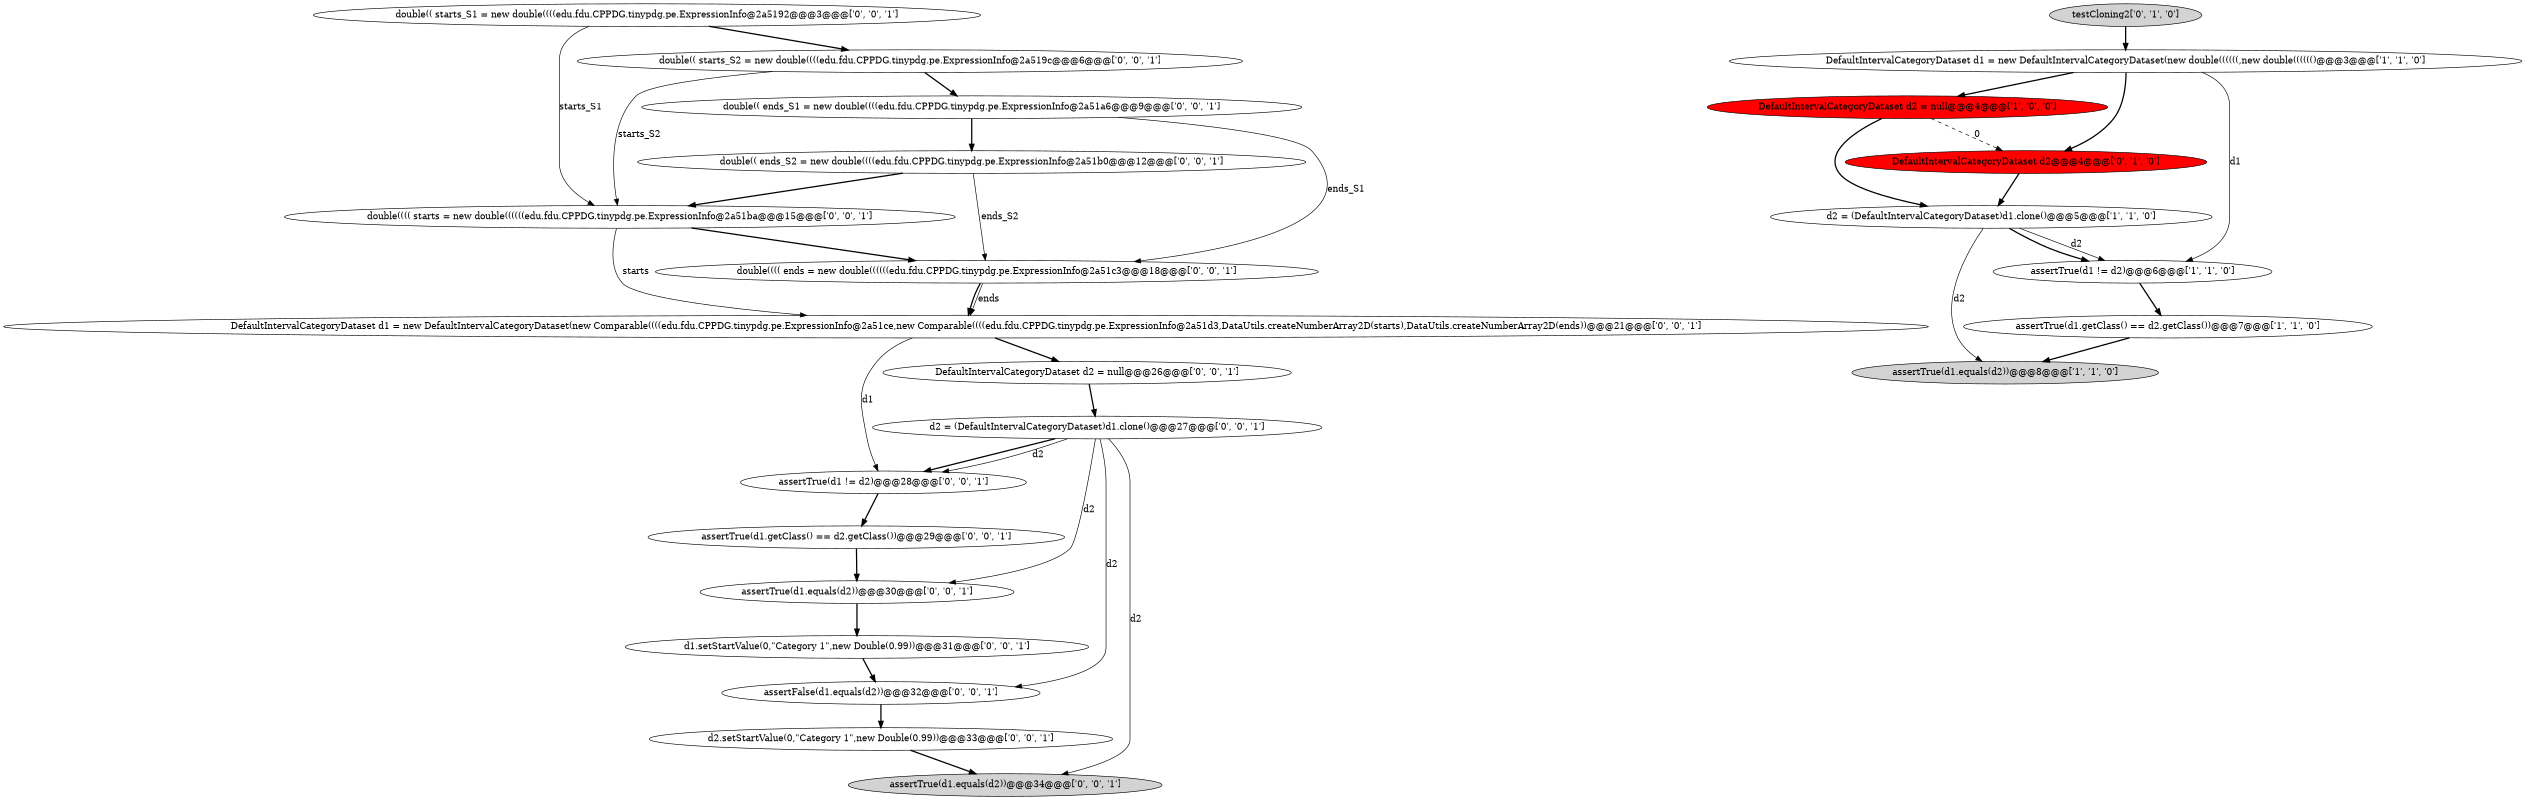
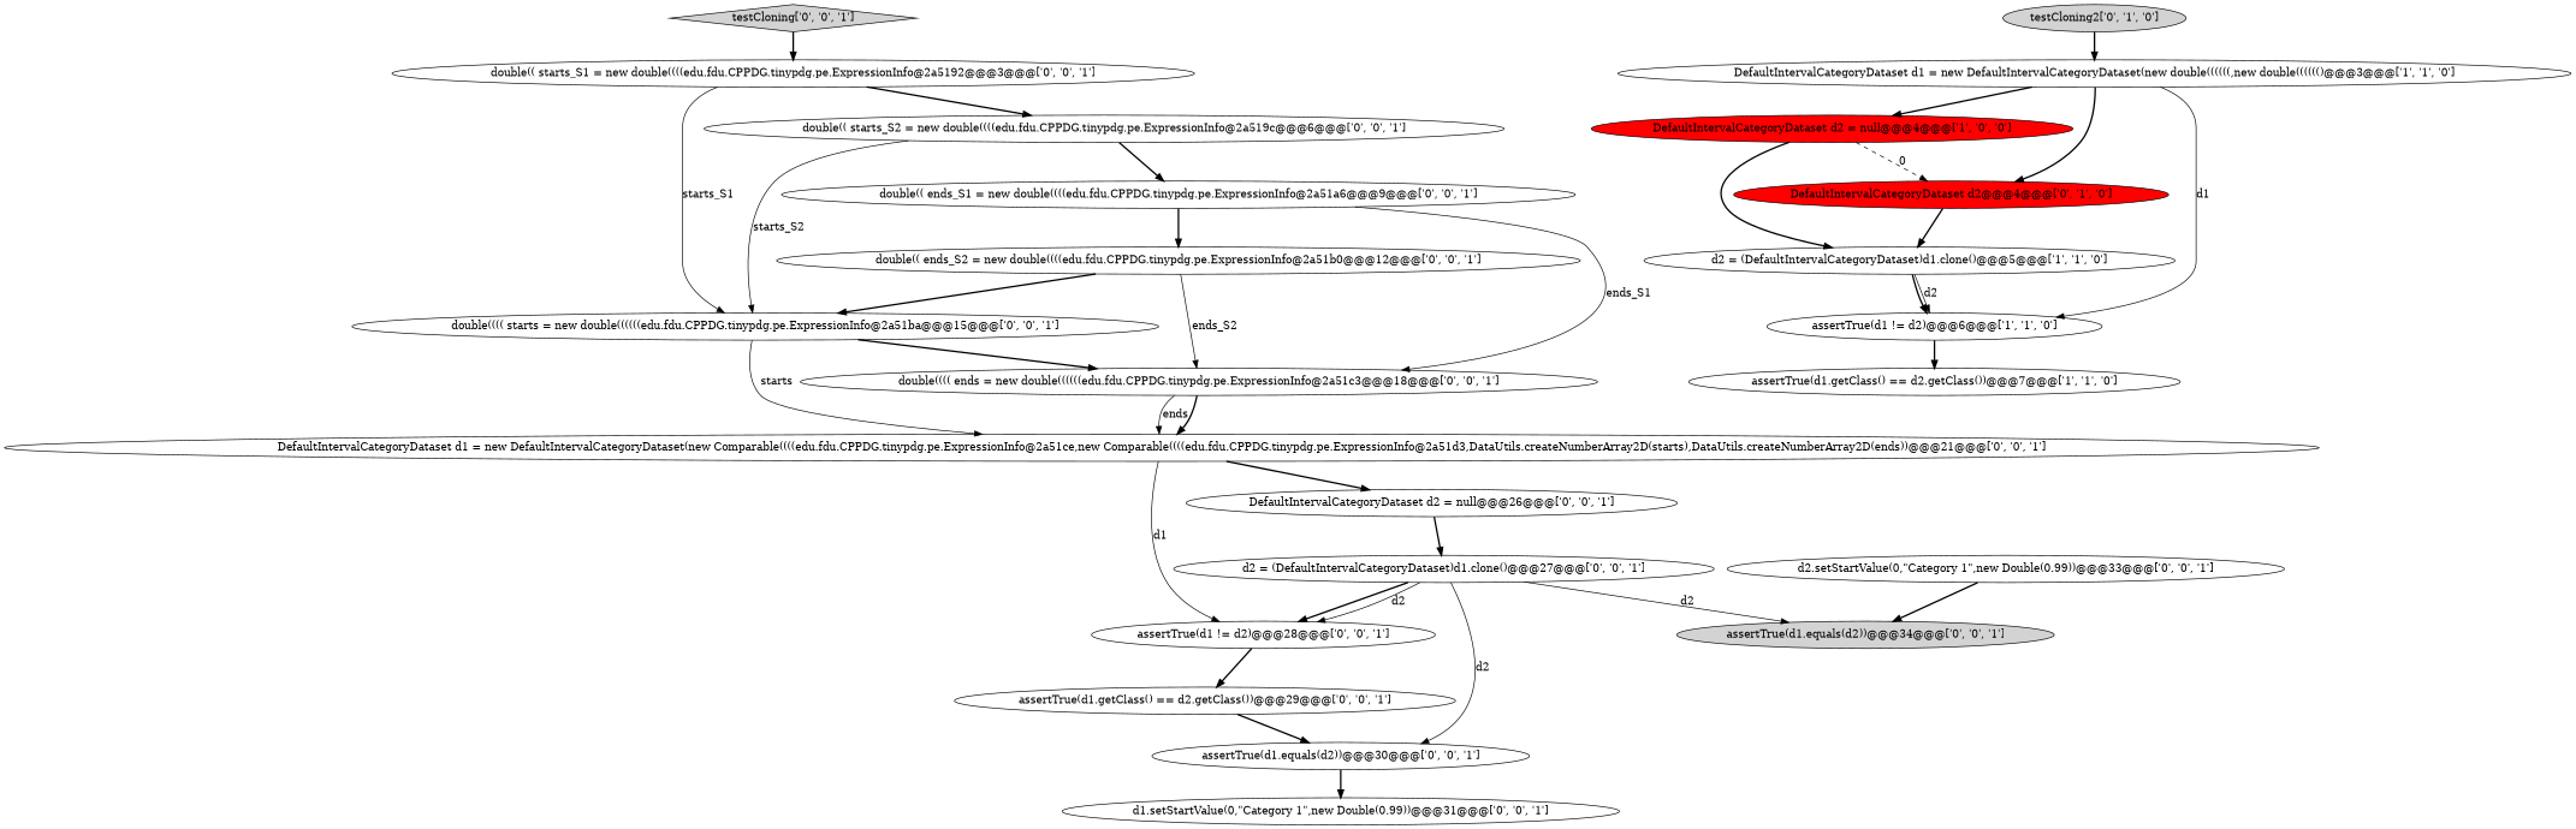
  digraph {
    node [fillcolor=white shape=ellipse style=filled]
    edge [style=bold]
    n1 [label="assertTrue(d1 != d2)@@@28@@@['0', '0', '1']"]
    n2 [label="assertTrue(d1.getClass() == d2.getClass())@@@29@@@['0', '0', '1']"]
    n3 [label="assertTrue(d1.equals(d2))@@@30@@@['0', '0', '1']"]
    n4 [label="DefaultIntervalCategoryDataset d2 = null@@@26@@@['0', '0', '1']"]
    n5 [label="d2 = (DefaultIntervalCategoryDataset)d1.clone()@@@27@@@['0', '0', '1']"]
-   n6 [label="assertFalse(d1.equals(d2))@@@32@@@['0', '0', '1']"]
    n7 [fillcolor=lightgray label="assertTrue(d1.equals(d2))@@@34@@@['0', '0', '1']"]
    n8 [label="DefaultIntervalCategoryDataset d1 = new DefaultIntervalCategoryDataset(new double((((((,new double(((((()@@@3@@@['1', '1', '0']"]
    n9 [fillcolor=red label="DefaultIntervalCategoryDataset d2 = null@@@4@@@['1', '0', '0']"]
    n10 [fillcolor=red label="DefaultIntervalCategoryDataset d2@@@4@@@['0', '1', '0']"]
    n11 [label="assertTrue(d1 != d2)@@@6@@@['1', '1', '0']"]
    n12 [label="d2 = (DefaultIntervalCategoryDataset)d1.clone()@@@5@@@['1', '1', '0']"]
    n13 [label="assertTrue(d1.getClass() == d2.getClass())@@@7@@@['1', '1', '0']"]
    n14 [label="double(((( ends = new double((((((edu.fdu.CPPDG.tinypdg.pe.ExpressionInfo@2a51c3@@@18@@@['0', '0', '1']"]
    n15 [label="DefaultIntervalCategoryDataset d1 = new DefaultIntervalCategoryDataset(new Comparable((((edu.fdu.CPPDG.tinypdg.pe.ExpressionInfo@2a51ce,new Comparable((((edu.fdu.CPPDG.tinypdg.pe.ExpressionInfo@2a51d3,DataUtils.createNumberArray2D(starts),DataUtils.createNumberArray2D(ends))@@@21@@@['0', '0', '1']"]
    n16 [label="double(( starts_S1 = new double((((edu.fdu.CPPDG.tinypdg.pe.ExpressionInfo@2a5192@@@3@@@['0', '0', '1']"]
    n17 [label="double(( starts_S2 = new double((((edu.fdu.CPPDG.tinypdg.pe.ExpressionInfo@2a519c@@@6@@@['0', '0', '1']"]
    n18 [label="double(((( starts = new double((((((edu.fdu.CPPDG.tinypdg.pe.ExpressionInfo@2a51ba@@@15@@@['0', '0', '1']"]
    n19 [label="double(( ends_S1 = new double((((edu.fdu.CPPDG.tinypdg.pe.ExpressionInfo@2a51a6@@@9@@@['0', '0', '1']"]
-   n20 [fillcolor=lightgray label="assertTrue(d1.equals(d2))@@@8@@@['1', '1', '0']"]
    n21 [label="d1.setStartValue(0,\"Category 1\",new Double(0.99))@@@31@@@['0', '0', '1']"]
    n22 [label="d2.setStartValue(0,\"Category 1\",new Double(0.99))@@@33@@@['0', '0', '1']"]
    n23 [label="double(( ends_S2 = new double((((edu.fdu.CPPDG.tinypdg.pe.ExpressionInfo@2a51b0@@@12@@@['0', '0', '1']"]
+   n24 [fillcolor=lightgray label="testCloning['0', '0', '1']" shape=diamond]
    n25 [fillcolor=lightgray label="testCloning2['0', '1', '0']"]
    n1 -> n2
    n2 -> n3
    n3 -> n21
    n4 -> n5
    n5 -> n1
    n5 -> n1 [label=d2 style=solid]
    n5 -> n3 [label=d2 style=solid]
-   n5 -> n6 [label=d2 style=solid]
    n5 -> n7 [label=d2 style=solid]
-   n6 -> n22
    n8 -> n9
    n8 -> n10
    n8 -> n11 [label=d1 style=solid]
    n9 -> n10 [label=0 style=dashed]
    n9 -> n12
    n10 -> n12
    n11 -> n13
    n12 -> n11 [label=d2 style=solid]
    n12 -> n11
-   n12 -> n20 [label=d2 style=solid]
-   n13 -> n20
    n14 -> n15 [label=ends style=solid]
    n14 -> n15
    n15 -> n1 [label=d1 style=solid]
    n15 -> n4
    n16 -> n17
    n16 -> n18 [label=starts_S1 style=solid]
    n17 -> n18 [label=starts_S2 style=solid]
    n17 -> n19
    n18 -> n14
    n18 -> n15 [label=starts style=solid]
    n19 -> n14 [label=ends_S1 style=solid]
    n19 -> n23
-   n21 -> n6
    n22 -> n7
    n23 -> n14 [label=ends_S2 style=solid]
    n23 -> n18
+   n24 -> n16
    n25 -> n8
  }
